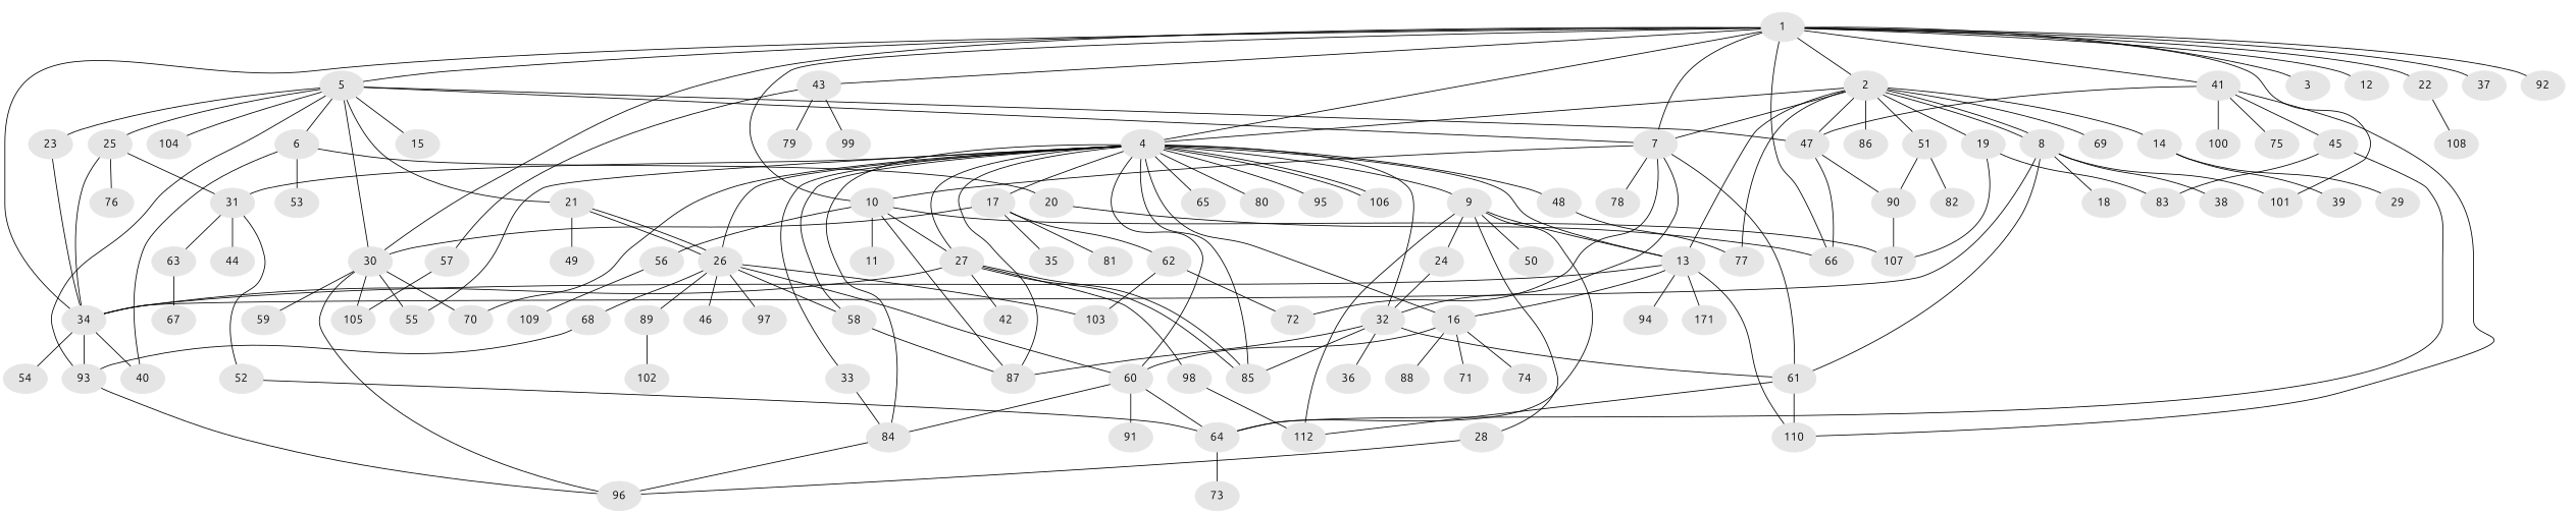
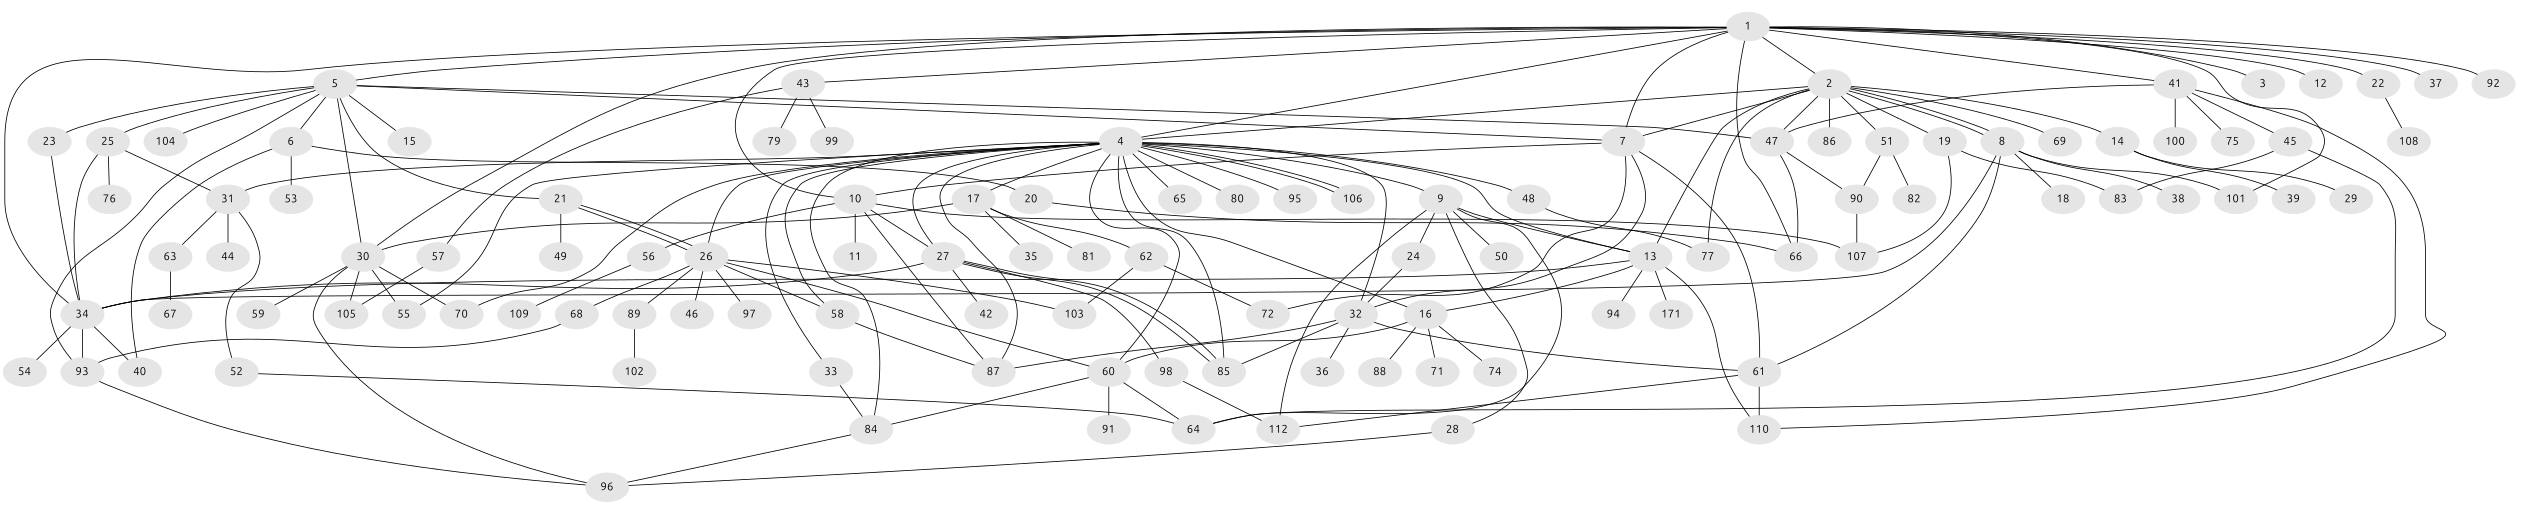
  graph {
    fontname=Ubuntu
    node [color=gray90 fontname=Ubuntu style=filled]
    edge [fontname=Ubuntu]
    1
    2
    3
    4
    5
    7
    10
    12
    22
    30
    34
    37
    41
    43
    66
    92
    101
    8
    13
    14
    19
    47
    51
    69
    77
    86
    9
    16
    17
    26
    27
    31
    32
    33
    48
    55
    58
    60
    65
    70
    80
    84
    85
    87
    95
    106
    6
    15
    21
    23
    25
    93
    104
    61
    72
-   78
    11
    56
    107
    108
    96
    59
    105
    40
    54
    100
    110
    45
    75
    57
    79
    99
    18
    38
    94
    n76 [label=171]
    29
    39
    83
    90
    82
    24
    28
    50
    64
    112
    71
    74
    88
    35
    62
    81
    46
    68
    89
    97
    103
    42
    98
    44
    52
    63
    36
    91
    20
    53
    49
    76
-   73
    109
    102
    67
    1 -- 2
    1 -- 3
    1 -- 4
    1 -- 5
    1 -- 7
    1 -- 10
    1 -- 12
    1 -- 22
    1 -- 30
    1 -- 34
    1 -- 37
    1 -- 41
    1 -- 43
    1 -- 66
    1 -- 92
    1 -- 101
    2 -- 4
    2 -- 7
    2 -- 8
    2 -- 8
    2 -- 13
    2 -- 14
    2 -- 19
    2 -- 47
    2 -- 51
    2 -- 69
    2 -- 77
    2 -- 86
    4 -- 13
    4 -- 9
    4 -- 16
    4 -- 17
    4 -- 26
    4 -- 27
    4 -- 31
    4 -- 32
    4 -- 33
    4 -- 48
    4 -- 55
    4 -- 58
    4 -- 60
    4 -- 65
    4 -- 70
    4 -- 80
    4 -- 84
    4 -- 85
    4 -- 87
    4 -- 95
    4 -- 106
    4 -- 106
    5 -- 7
    5 -- 30
    5 -- 47
    5 -- 6
    5 -- 15
    5 -- 21
    5 -- 23
    5 -- 25
    5 -- 93
    5 -- 104
    7 -- 10
    7 -- 32
    7 -- 61
    7 -- 72
-   7 -- 78
    10 -- 27
    10 -- 87
    10 -- 11
    10 -- 56
    10 -- 107
    22 -- 108
    30 -- 55
    30 -- 70
    30 -- 96
    30 -- 59
    30 -- 105
    34 -- 93
    34 -- 40
    34 -- 54
    41 -- 47
    41 -- 100
    41 -- 110
    41 -- 45
    41 -- 75
    43 -- 57
    43 -- 79
    43 -- 99
    8 -- 34
    8 -- 101
    8 -- 61
    8 -- 18
    8 -- 38
    13 -- 34
    13 -- 16
    13 -- 110
    13 -- 94
    13 -- n76
    14 -- 29
    14 -- 39
    19 -- 107
    19 -- 83
    47 -- 66
    47 -- 90
    51 -- 90
    51 -- 82
    9 -- 13
    9 -- 24
    9 -- 28
    9 -- 50
    9 -- 64
    9 -- 112
    16 -- 60
    16 -- 71
    16 -- 74
    16 -- 88
    17 -- 30
    17 -- 35
    17 -- 62
    17 -- 81
    26 -- 58
    26 -- 60
    26 -- 46
    26 -- 68
    26 -- 89
    26 -- 97
    26 -- 103
    27 -- 34
    27 -- 85
    27 -- 85
    27 -- 42
    27 -- 98
    31 -- 44
    31 -- 52
    31 -- 63
    32 -- 85
    32 -- 87
    32 -- 61
    32 -- 36
    33 -- 84
    48 -- 77
    58 -- 87
    60 -- 84
    60 -- 64
    60 -- 91
    84 -- 96
    6 -- 40
    6 -- 20
    6 -- 53
    21 -- 26
    21 -- 26
    21 -- 49
    23 -- 34
    25 -- 34
    25 -- 31
    25 -- 76
    93 -- 96
    61 -- 110
    61 -- 112
    56 -- 109
    45 -- 83
    45 -- 64
    57 -- 105
    90 -- 107
    24 -- 32
    28 -- 96
-   64 -- 73
    62 -- 72
    62 -- 103
    68 -- 93
    89 -- 102
    98 -- 112
    52 -- 64
    63 -- 67
    20 -- 66
  }
